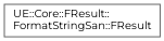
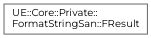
  digraph {
    rankdir=TB
    fontname=Montserrat
-   n1 [color=grey40 fillcolor=white fontname=Montserrat fontsize=10 height=0.2 label="UE::Core::FResult::\lFormatStringSan::FResult" shape=box style=filled width=0.4]
+   n1 [color=grey40 fillcolor=white fontname=Montserrat fontsize=10 height=0.2 label="UE::Core::Private::\lFormatStringSan::FResult" shape=box style=filled width=0.4]
  }
